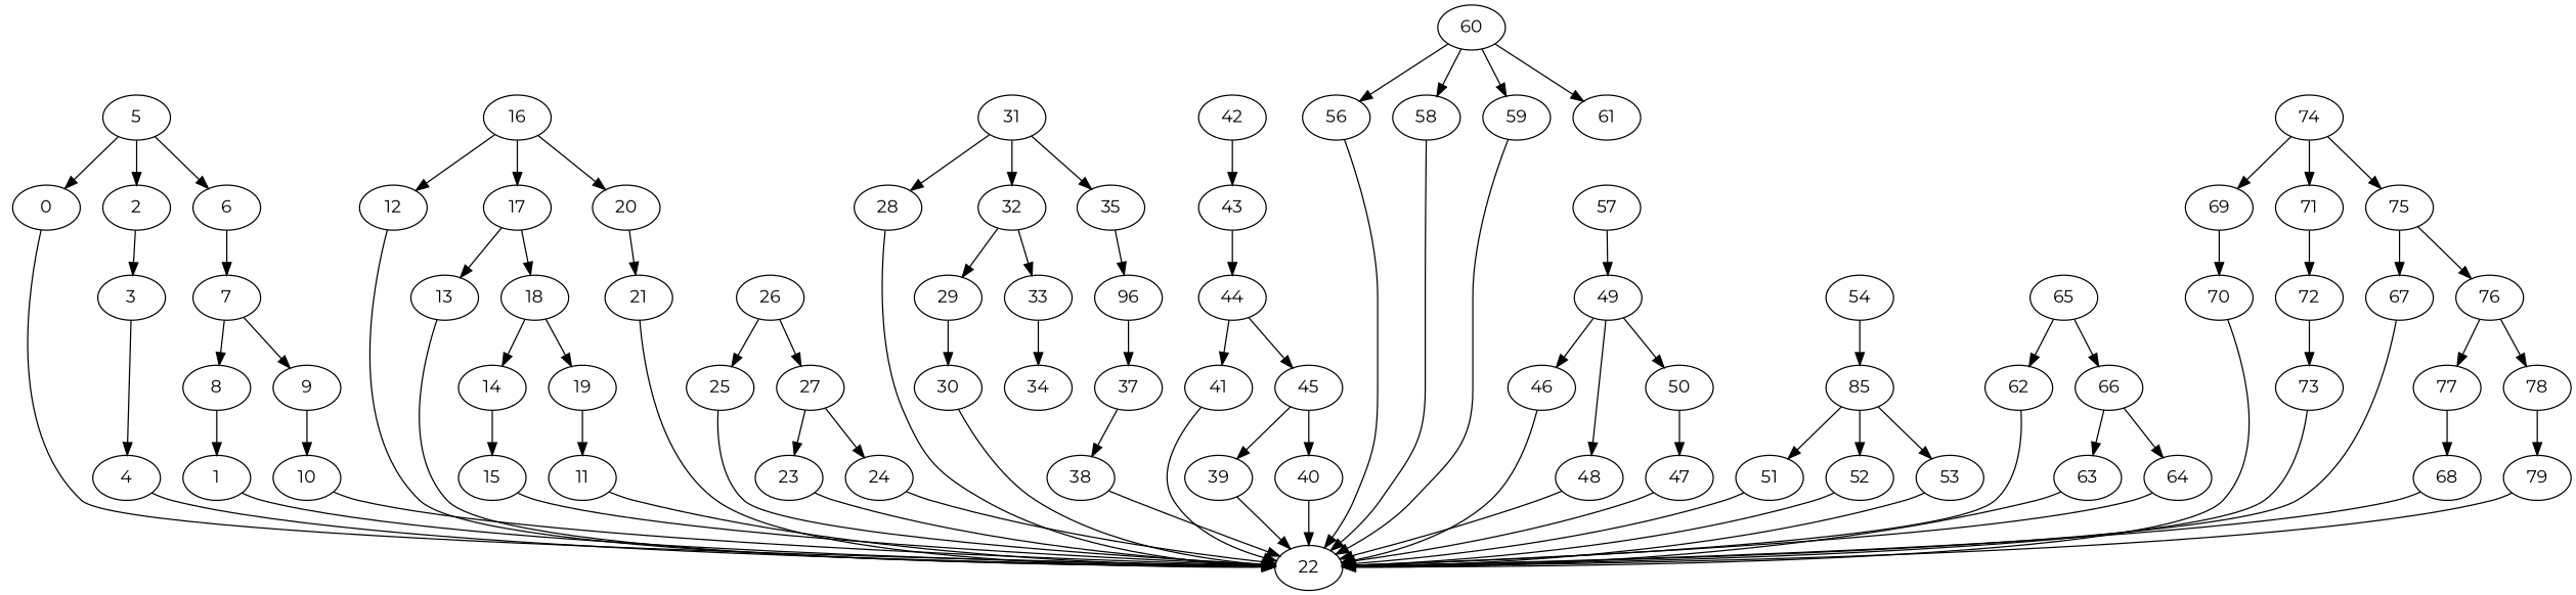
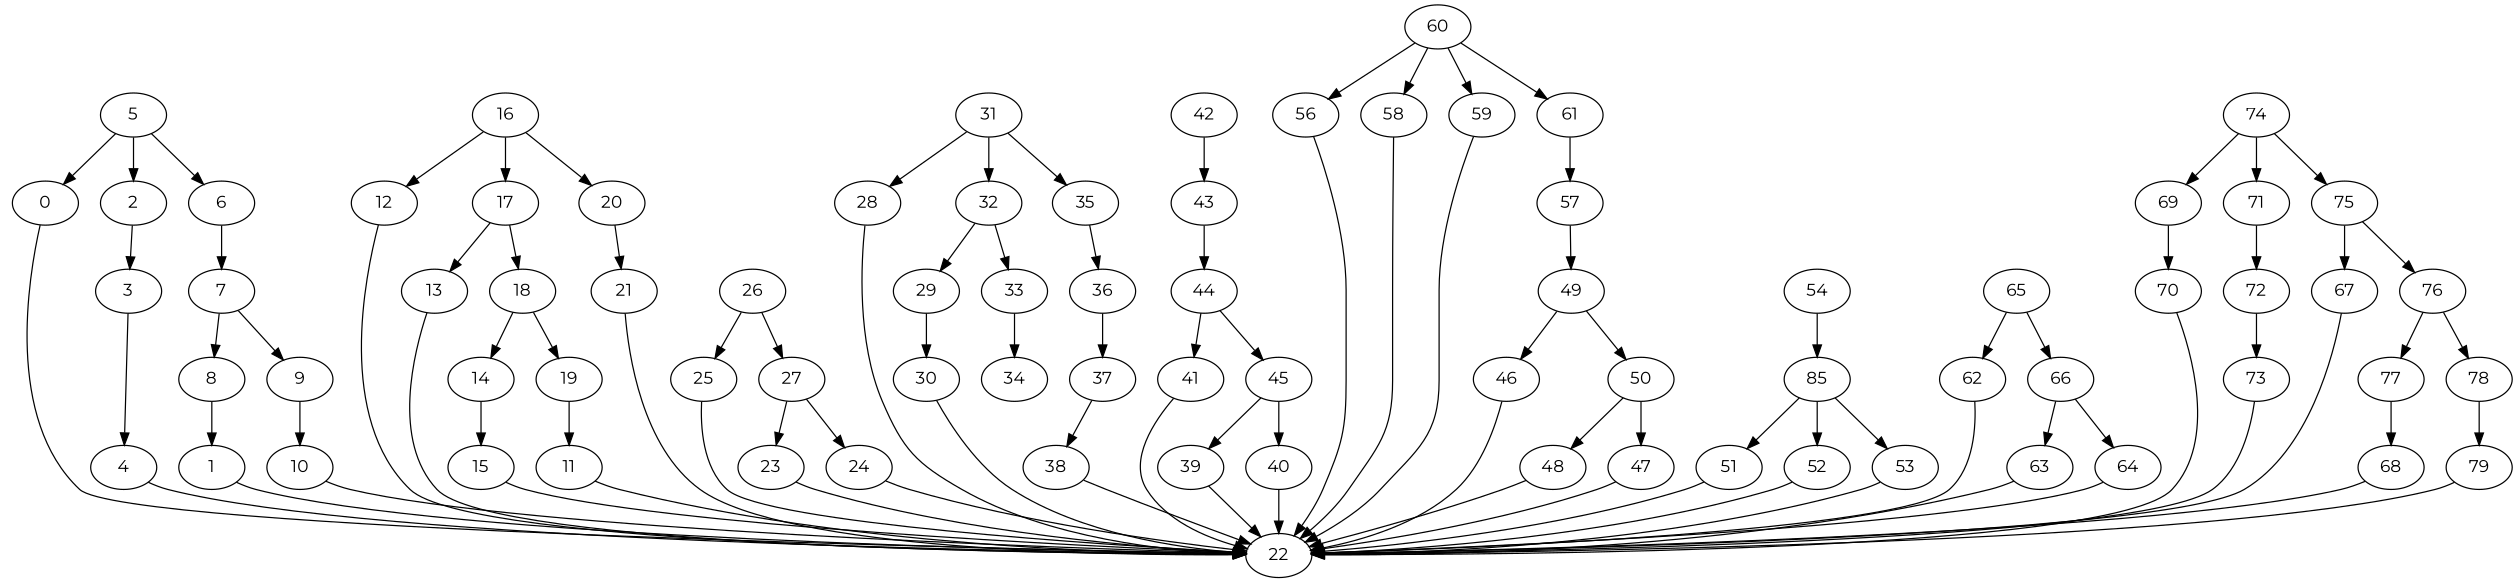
  strict digraph {
    fontname=Montserrat
    node [exec=118 fontname=Montserrat]
    edge [comm=15 fontname=Montserrat]
    0 [exec=149]
    22 [exec=55]
    1 [exec=160]
    2 [exec=50]
    3 [exec=164]
    4
    5 [exec=108]
    6 [exec=76]
    7 [exec=131]
    8 [exec=57]
    9 [exec=55]
    10 [exec=56]
    11 [exec=185]
    12 [exec=106]
    13 [exec=162]
    14 [exec=176]
    15 [exec=191]
    16 [exec=109]
    17 [exec=138]
    20 [exec=167]
    18 [exec=109]
    21 [exec=124]
    19 [exec=106]
    23 [exec=144]
    24 [exec=175]
    25 [exec=57]
    26 [exec=170]
    27 [exec=61]
    28 [exec=101]
    29 [exec=188]
    30 [exec=190]
    31 [exec=109]
    32 [exec=153]
    35 [exec=197]
    33 [exec=181]
-   36 [exec=140 label=96]
+   36 [exec=140]
    34 [exec=138]
    37 [exec=167]
    38
    39 [exec=64]
    40 [exec=173]
    41 [exec=143]
    42 [exec=195]
    43 [exec=191]
    44 [exec=101]
    45 [exec=179]
    46 [exec=53]
    47 [exec=121]
    48 [exec=113]
    49
    50 [exec=78]
    51 [exec=185]
    52 [exec=93]
    53 [exec=119]
    54 [exec=125]
    n56 [exec=166 label=85]
    56 [exec=137]
    57 [exec=157]
    58 [exec=98]
    59 [exec=116]
    60 [exec=77]
    61 [exec=114]
    62 [exec=128]
    63 [exec=68]
    64 [exec=69]
    65 [exec=129]
    66 [exec=126]
    67 [exec=105]
    68 [exec=195]
    69 [exec=167]
    70 [exec=93]
    71 [exec=180]
    72 [exec=59]
    73 [exec=146]
    74 [exec=101]
    75 [exec=138]
    76 [exec=75]
    77 [exec=102]
    78 [exec=196]
    79 [exec=160]
    0 -> 22 [comm=12]
    1 -> 22 [comm=10]
    2 -> 3 [comm=8]
    3 -> 4 [comm=18]
    4 -> 22 [comm=17]
    5 -> 0 [comm=13]
    5 -> 2 [comm=20]
    5 -> 6 [comm=14]
    6 -> 7
    7 -> 8 [comm=8]
    7 -> 9 [comm=11]
    8 -> 1
    9 -> 10 [comm=6]
    10 -> 22 [comm=5]
    11 -> 22 [comm=5]
    12 -> 22 [comm=14]
    13 -> 22
    14 -> 15 [comm=19]
    15 -> 22 [comm=17]
    16 -> 12 [comm=17]
    16 -> 17
    16 -> 20 [comm=7]
    17 -> 13
    17 -> 18 [comm=7]
    20 -> 21 [comm=11]
    18 -> 14 [comm=8]
    18 -> 19 [comm=19]
    21 -> 22 [comm=20]
    19 -> 11 [comm=13]
    23 -> 22 [comm=16]
    24 -> 22 [comm=13]
    25 -> 22 [comm=10]
    26 -> 25 [comm=14]
    26 -> 27 [comm=11]
    27 -> 23 [comm=11]
    27 -> 24 [comm=12]
    28 -> 22 [comm=16]
    29 -> 30 [comm=7]
    30 -> 22 [comm=13]
    31 -> 28 [comm=19]
    31 -> 32 [comm=7]
    31 -> 35 [comm=7]
    32 -> 29 [comm=12]
    32 -> 33
    35 -> 36 [comm=6]
    33 -> 34 [comm=17]
    36 -> 37
    37 -> 38 [comm=10]
    38 -> 22
    39 -> 22 [comm=14]
    40 -> 22 [comm=12]
    41 -> 22
    42 -> 43 [comm=8]
    43 -> 44 [comm=7]
    44 -> 41 [comm=12]
    44 -> 45 [comm=12]
    45 -> 39 [comm=5]
    45 -> 40 [comm=12]
    46 -> 22 [comm=17]
    47 -> 22 [comm=7]
    48 -> 22 [comm=13]
    49 -> 46 [comm=7]
    49 -> 50 [comm=7]
    50 -> 47 [comm=5]
-   49 -> 48 [comm=5]
+   50 -> 48 [comm=5]
    51 -> 22 [comm=14]
    52 -> 22 [comm=16]
    53 -> 22 [comm=20]
    54 -> n56 [comm=20]
    n56 -> 51 [comm=9]
    n56 -> 52 [comm=8]
    n56 -> 53
    56 -> 22 [comm=7]
    57 -> 49 [comm=10]
    58 -> 22 [comm=10]
    59 -> 22 [comm=9]
    60 -> 56
    60 -> 58 [comm=14]
    60 -> 59 [comm=8]
    60 -> 61 [comm=9]
+   61 -> 57 [comm=14]
    62 -> 22 [comm=9]
    63 -> 22 [comm=11]
    64 -> 22 [comm=9]
    65 -> 62
    65 -> 66 [comm=6]
    66 -> 63 [comm=11]
    66 -> 64 [comm=10]
    67 -> 22 [comm=14]
    68 -> 22 [comm=18]
    69 -> 70 [comm=10]
    70 -> 22 [comm=6]
    71 -> 72 [comm=12]
    72 -> 73 [comm=13]
    73 -> 22 [comm=7]
    74 -> 69 [comm=18]
    74 -> 71 [comm=13]
    74 -> 75 [comm=19]
    75 -> 67 [comm=19]
    75 -> 76 [comm=19]
    76 -> 77 [comm=5]
    76 -> 78 [comm=17]
    77 -> 68
    78 -> 79 [comm=10]
    79 -> 22 [comm=13]
  }
